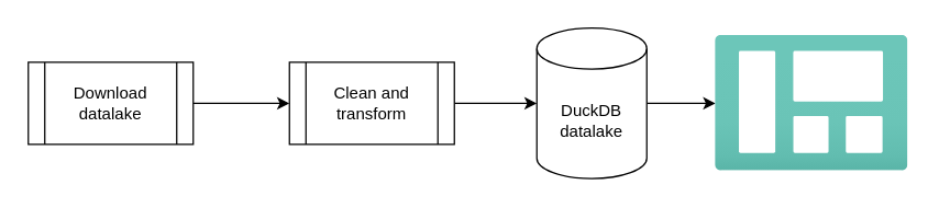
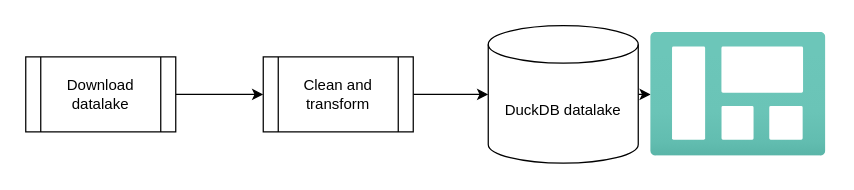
  <mxCell id="0" />
  <mxCell id="1" parent="0" />
  <mxCell id="2" value="" style="edgeStyle=none;html=1;" edge="1" parent="1" source="3" target="8"><mxGeometry relative="1" as="geometry" /></mxCell>
- <mxCell id="3" value="DuckDB datalake" style="shape=cylinder3;whiteSpace=wrap;html=1;boundedLbl=1;backgroundOutline=1;size=15;" vertex="1" parent="1"><mxGeometry x="390" y="20" width="80" height="110" as="geometry" /></mxCell>
+ <mxCell id="3" value="DuckDB datalake" style="shape=cylinder3;whiteSpace=wrap;html=1;boundedLbl=1;backgroundOutline=1;size=15;" vertex="1" parent="1"><mxGeometry x="390" y="20" width="120" height="110" as="geometry" /></mxCell>
  <mxCell id="4" value="" style="edgeStyle=none;html=1;" edge="1" parent="1" source="5" target="7"><mxGeometry relative="1" as="geometry" /></mxCell>
  <mxCell id="5" value="Download datalake" style="shape=process;whiteSpace=wrap;html=1;backgroundOutline=1;" vertex="1" parent="1"><mxGeometry x="20" y="45" width="120" height="60" as="geometry" /></mxCell>
  <mxCell id="6" value="" style="edgeStyle=none;html=1;" edge="1" parent="1" source="7" target="3"><mxGeometry relative="1" as="geometry" /></mxCell>
  <mxCell id="7" value="Clean and transform" style="shape=process;whiteSpace=wrap;html=1;backgroundOutline=1;" vertex="1" parent="1"><mxGeometry x="210" y="45" width="120" height="60" as="geometry" /></mxCell>
  <mxCell id="8" value="" style="aspect=fixed;html=1;points=[];align=center;image;fontSize=12;image=img/lib/azure2/general/Dashboard.svg;" vertex="1" parent="1"><mxGeometry x="520" y="25.5" width="140.25" height="99" as="geometry" /></mxCell>
